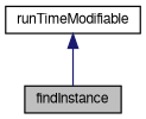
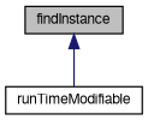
  digraph {
    rankdir=TB
    node [color=black fontname=FreeSans fontsize=10 shape=record]
    n1 [fillcolor=grey75 fontcolor=black height=0.2 label=findInstance style=filled width=0.4]
    n2 [height=0.2 label=runTimeModifiable width=0.4]
-   n2 -> n1 [color=midnightblue dir=back fontname=FreeSans fontsize=10 labelfontname=FreeSans labelfontsize=10 style=solid]
+   n1 -> n2 [color=midnightblue dir=back fontname=FreeSans fontsize=10 labelfontname=FreeSans labelfontsize=10 style=solid]
  }
